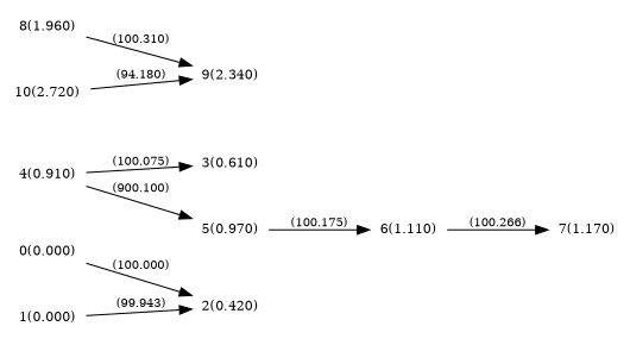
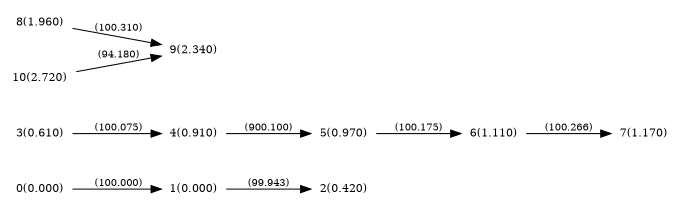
  digraph {
    rankdir=LR
    node [fontsize=11 shape=plaintext]
    edge [fontsize=10]
    n1 [label="0(0.000)"]
    n2 [label="1(0.000)"]
    n3 [label="2(0.420)"]
    n4 [label="3(0.610)"]
    n5 [label="4(0.910)"]
    n6 [label="5(0.970)"]
    n7 [label="6(1.110)"]
    n8 [label="7(1.170)"]
    n9 [label="8(1.960)"]
    n10 [label="9(2.340)"]
    n11 [label="10(2.720)"]
-   n1 -> n3 [label="(100.000)"]
+   n1 -> n2 [label="(100.000)"]
    n2 -> n3 [label="(99.943)"]
-   n5 -> n4 [label="(100.075)"]
+   n4 -> n5 [label="(100.075)"]
    n5 -> n6 [label="(900.100)"]
    n6 -> n7 [label="(100.175)"]
    n7 -> n8 [label="(100.266)"]
    n9 -> n10 [label="(100.310)"]
    n11 -> n10 [label="(94.180)"]
  }
